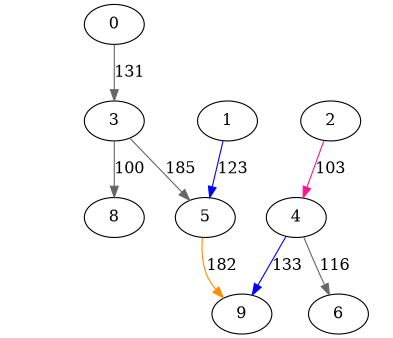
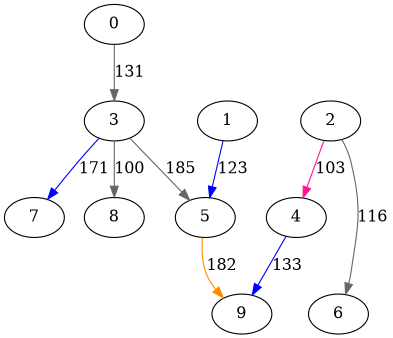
  digraph {
    edge [color=gray40]
    0
    3
    1
    5
    9
+   7
    8
    2
    4
    6
    0 -> 3 [label=131]
    3 -> 5 [label=185]
+   3 -> 7 [color=blue label=171]
    3 -> 8 [label=100]
    1 -> 5 [color=blue label=123]
    5 -> 9 [color=darkorange label=182]
    2 -> 4 [color=deeppink label=103]
    4 -> 9 [color=blue label=133]
-   4 -> 6 [label=116]
+   2 -> 6 [label=116]
  }
